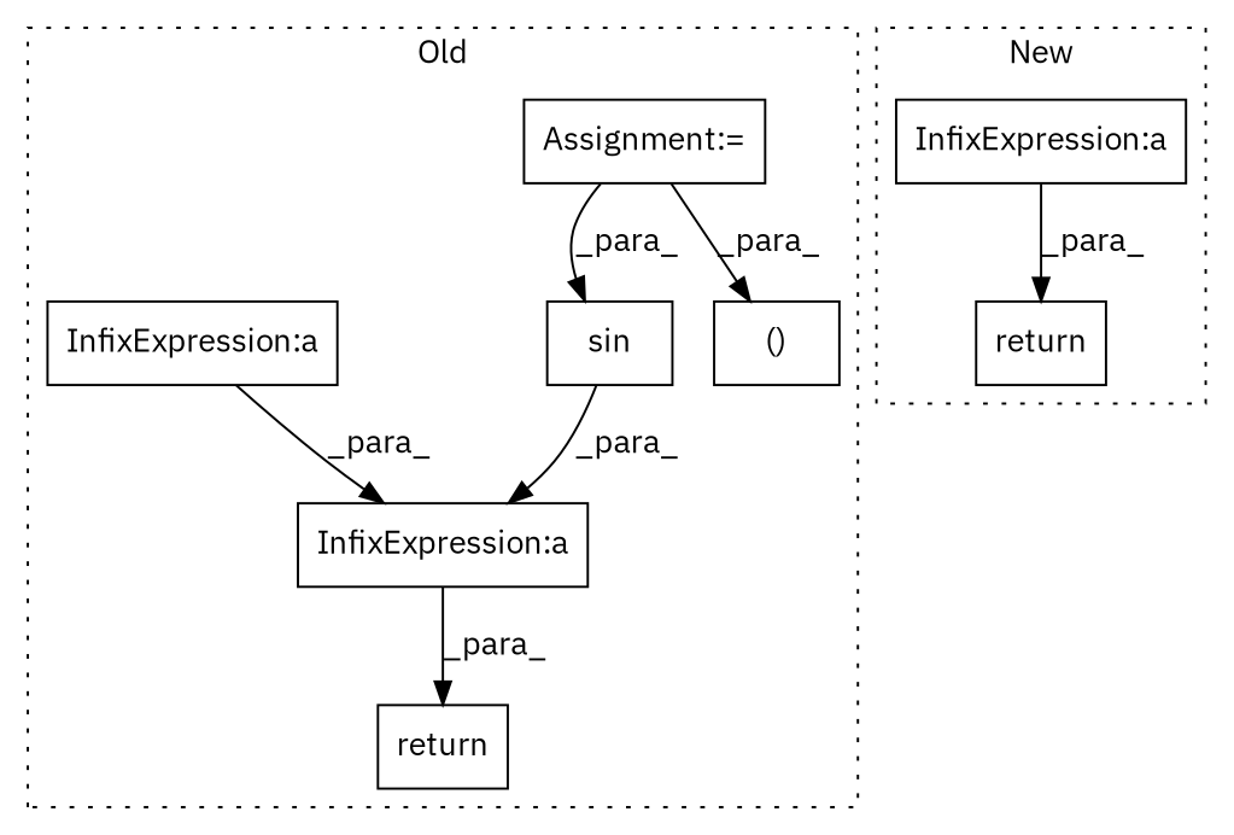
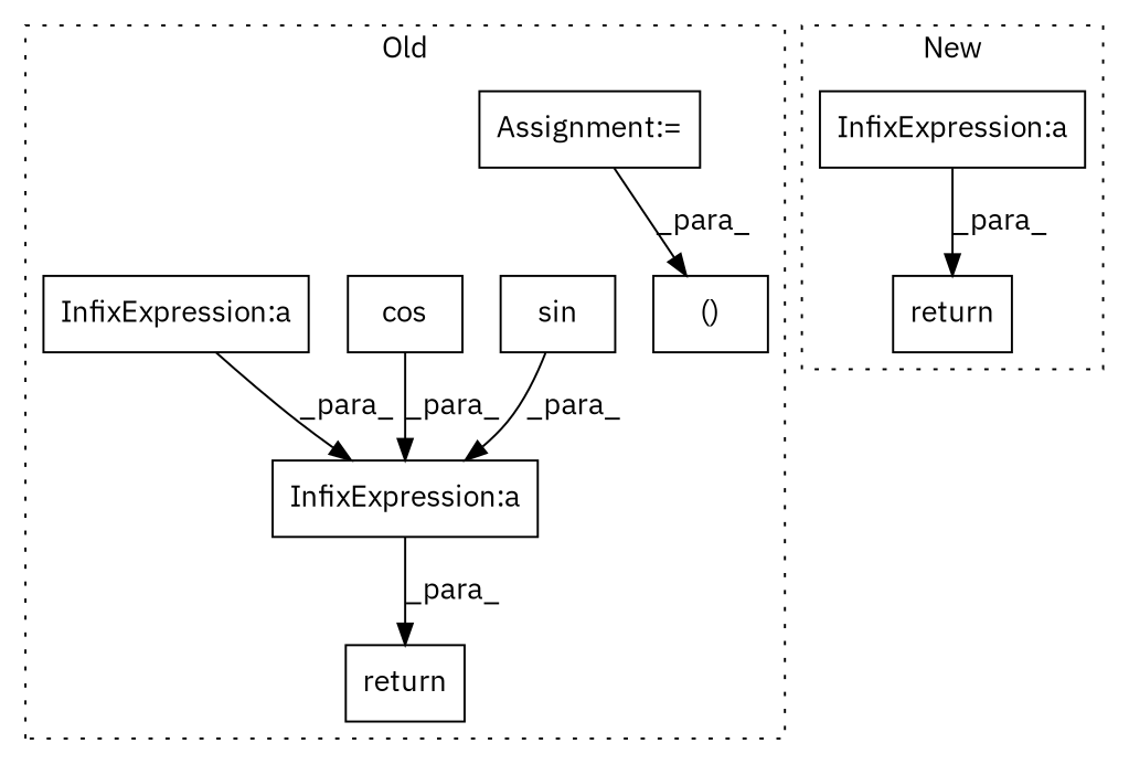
  digraph {
    fontname="IBM Plex Sans"
    node [a=27 fontname="IBM Plex Sans" l=3 shape=box]
    edge [fontname="IBM Plex Sans"]
    n1 [a=32 l="4,1" label=sin s="1538,1550"]
    n2 [a=7 l=4 label="Assignment:=" s=1147]
+   n3 [a=32 l="4,1" label=cos s="1573,1581"]
    n4 [a=106 l=55 label="()" s=1259]
    n5 [label="InfixExpression:a" s=1556]
    n6 [a=41 l=7 label=return s=1633]
    n7 [label="InfixExpression:a" s=1595]
    n8 [a=41 l=7 label=return s=1060]
    n9 [label="InfixExpression:a" s=1133]
    subgraph cluster_1 {
      label=Old
      style=dotted
      n1
      n2
+     n3
      n4
      n5
      n6
      n7
    }
    subgraph cluster_2 {
      label=New
      style=dotted
      n8
      n9
    }
    n1 -> n5 [label=_para_]
-   n2 -> n1 [label=_para_]
    n2 -> n4 [label=_para_]
+   n3 -> n5 [label=_para_]
    n5 -> n6 [label=_para_]
    n7 -> n5 [label=_para_]
    n9 -> n8 [label=_para_]
  }
